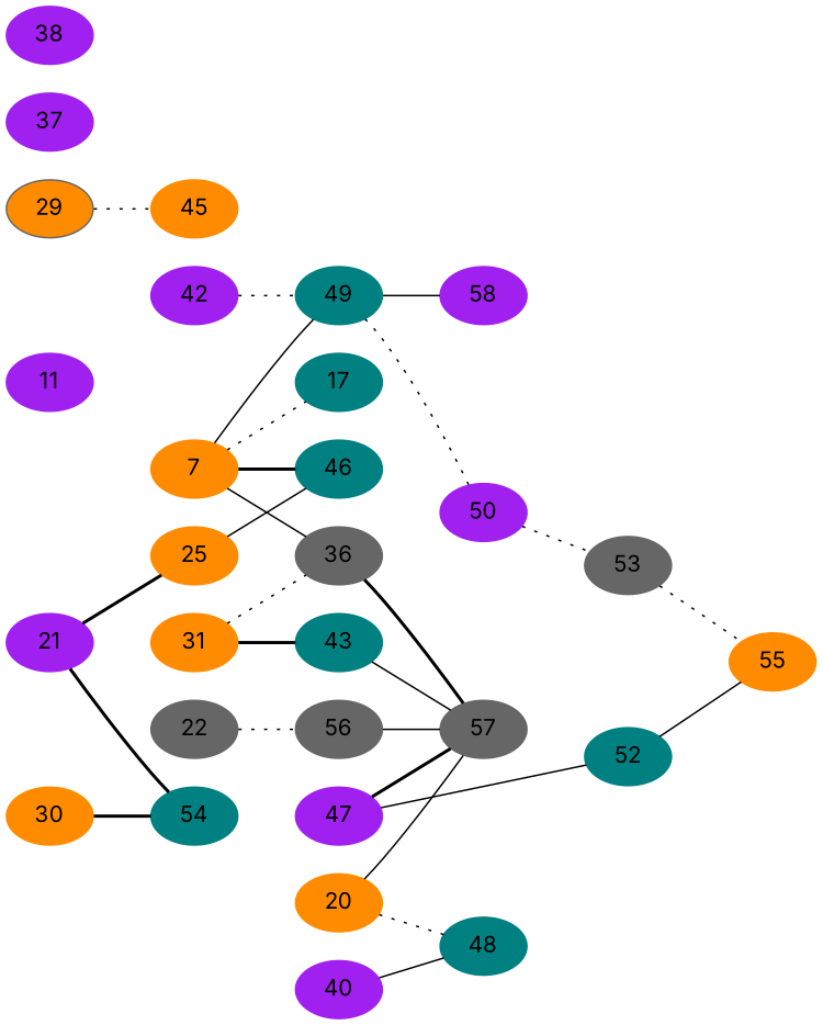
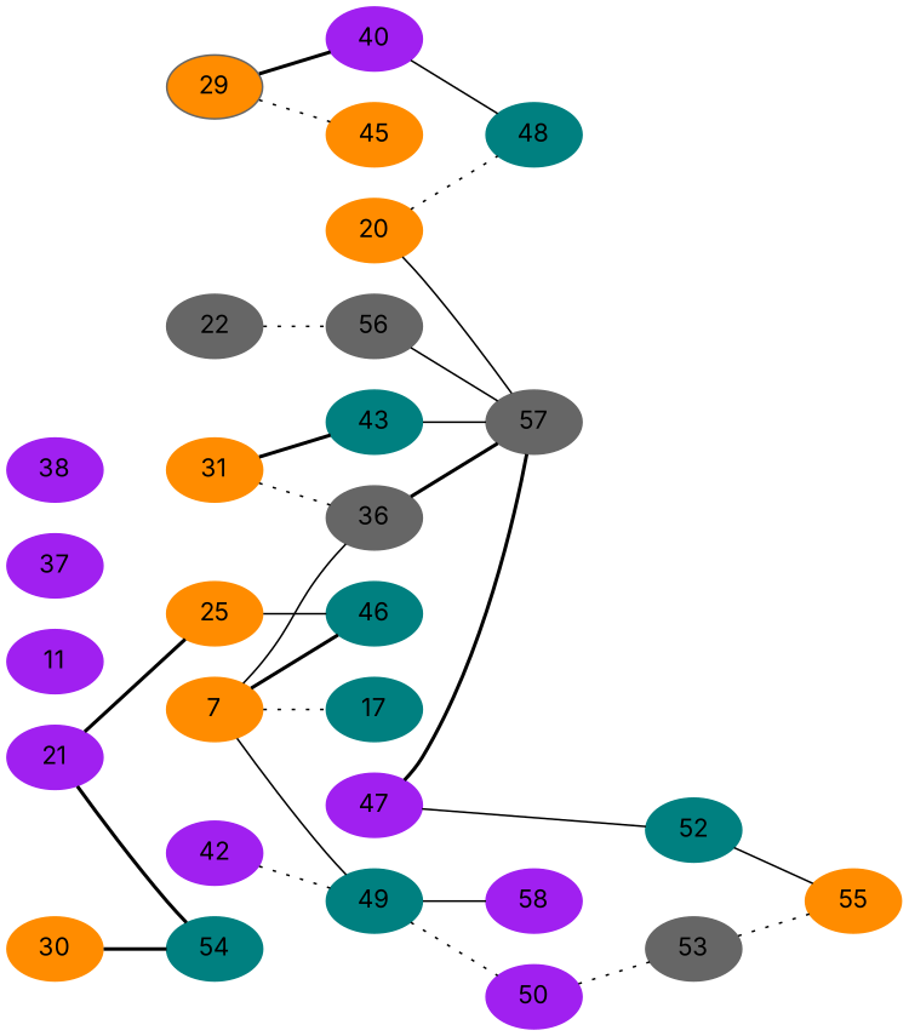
  graph {
    fontname=Inter
    rankdir=LR
    node [color=purple fontname=Inter style=filled]
    edge [fontname=Inter style=solid]
    7 [color=darkorange]
    17 [color=teal]
    36 [color=gray40 super="+10"]
    46 [color=teal]
    49 [color=teal super="+1+34"]
    57 [color=gray40 super="+8+12"]
    50 [super="+6+15"]
    58 [super="+41"]
    11
    20 [color=darkorange]
    48 [color=teal]
    25 [color=darkorange]
    21
    54 [color=teal super="+3+19"]
    56 [color=gray40 super="+16"]
    22 [color=gray40]
    29 [color=gray40 fillcolor=darkorange]
    40
    45 [color=darkorange super="+18"]
    31 [color=darkorange]
    43 [color=teal]
    37
    38
    n24 [color=darkorange label=30]
    42
    52 [color=teal super="+35+44+14"]
    55 [color=darkorange super="+27+51"]
    47
    53 [color=gray40]
    7 -- 17 [style=dotted]
    7 -- 36 [weight=2]
    7 -- 46 [style=bold]
    7 -- 49
    36 -- 57 [style=bold]
    49 -- 50 [style=dotted]
    49 -- 58 [weight=4]
    50 -- 53 [style=dotted]
    20 -- 57
    20 -- 48 [style=dotted]
    25 -- 46
    21 -- 25 [style=bold]
    21 -- 54 [style=bold]
    56 -- 57
    22 -- 56 [style=dotted]
+   29 -- 40 [style=bold]
    29 -- 45 [style=dotted]
    40 -- 48
    31 -- 36 [style=dotted]
    31 -- 43 [style=bold]
    43 -- 57
    n24 -- 54 [style=bold]
    42 -- 49 [style=dotted]
    52 -- 55
    47 -- 57 [style=bold]
    47 -- 52
    53 -- 55 [style=dotted]
  }
